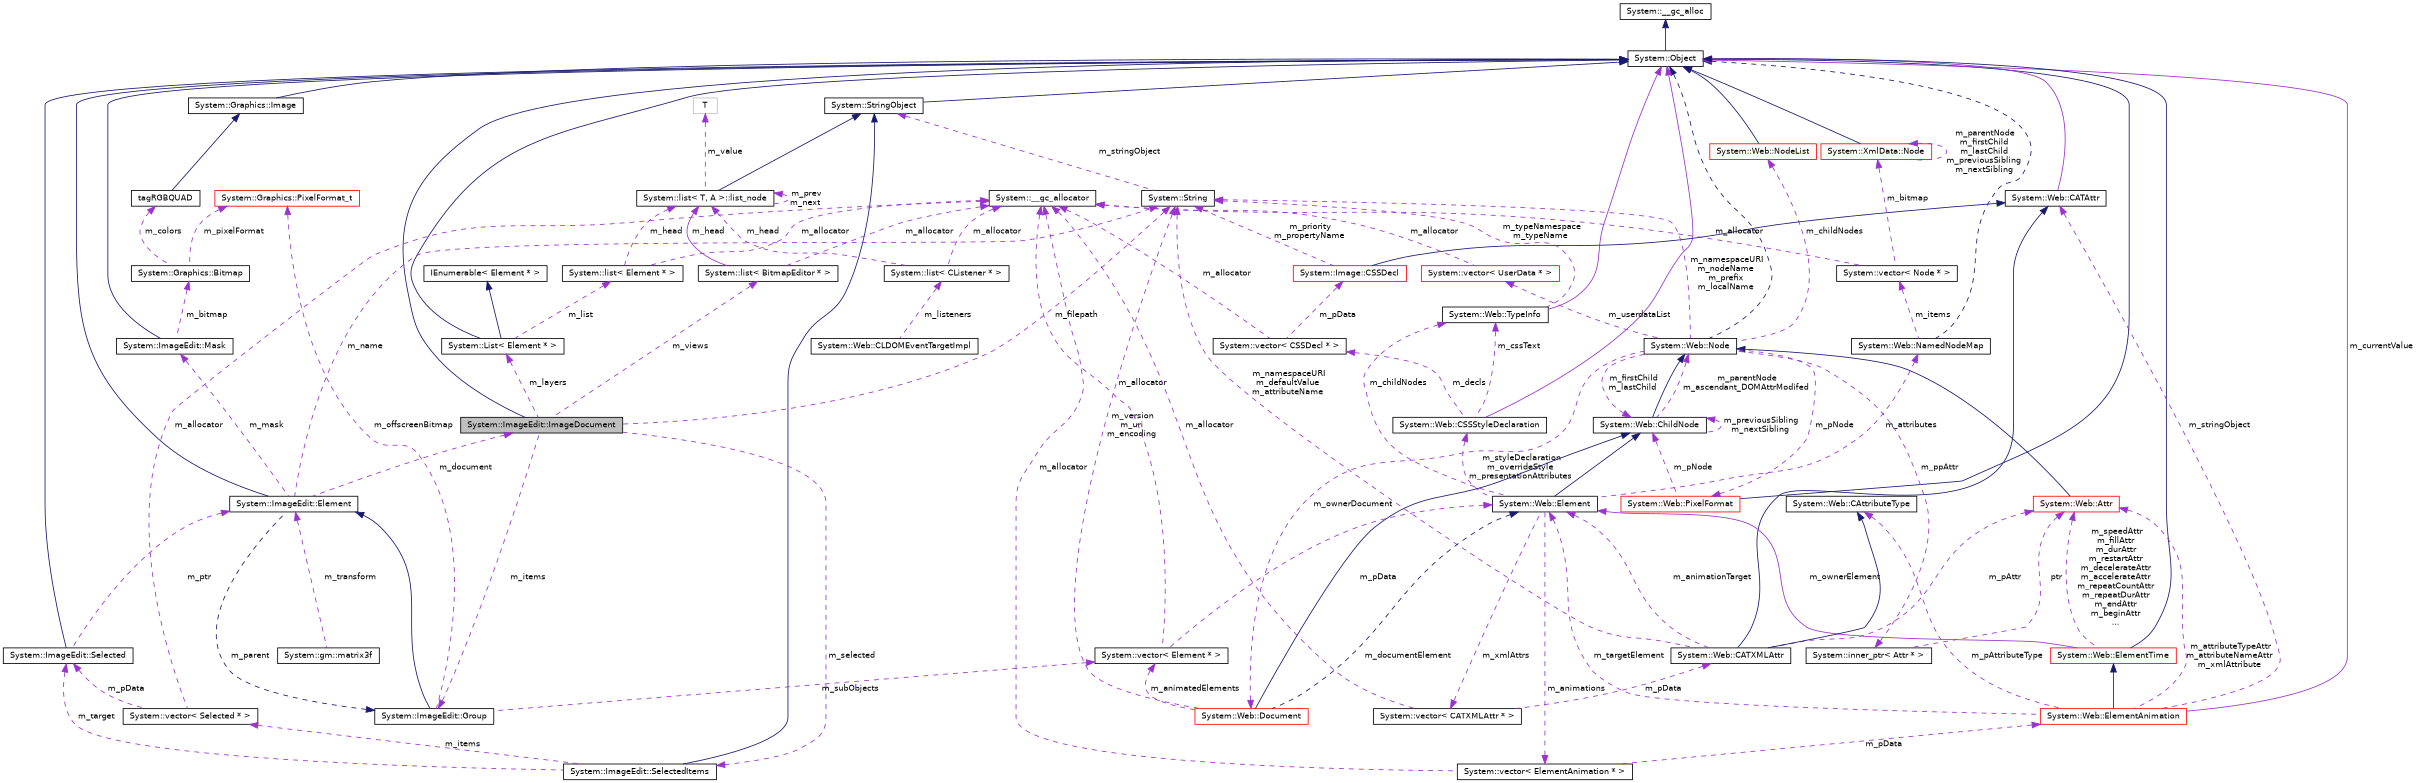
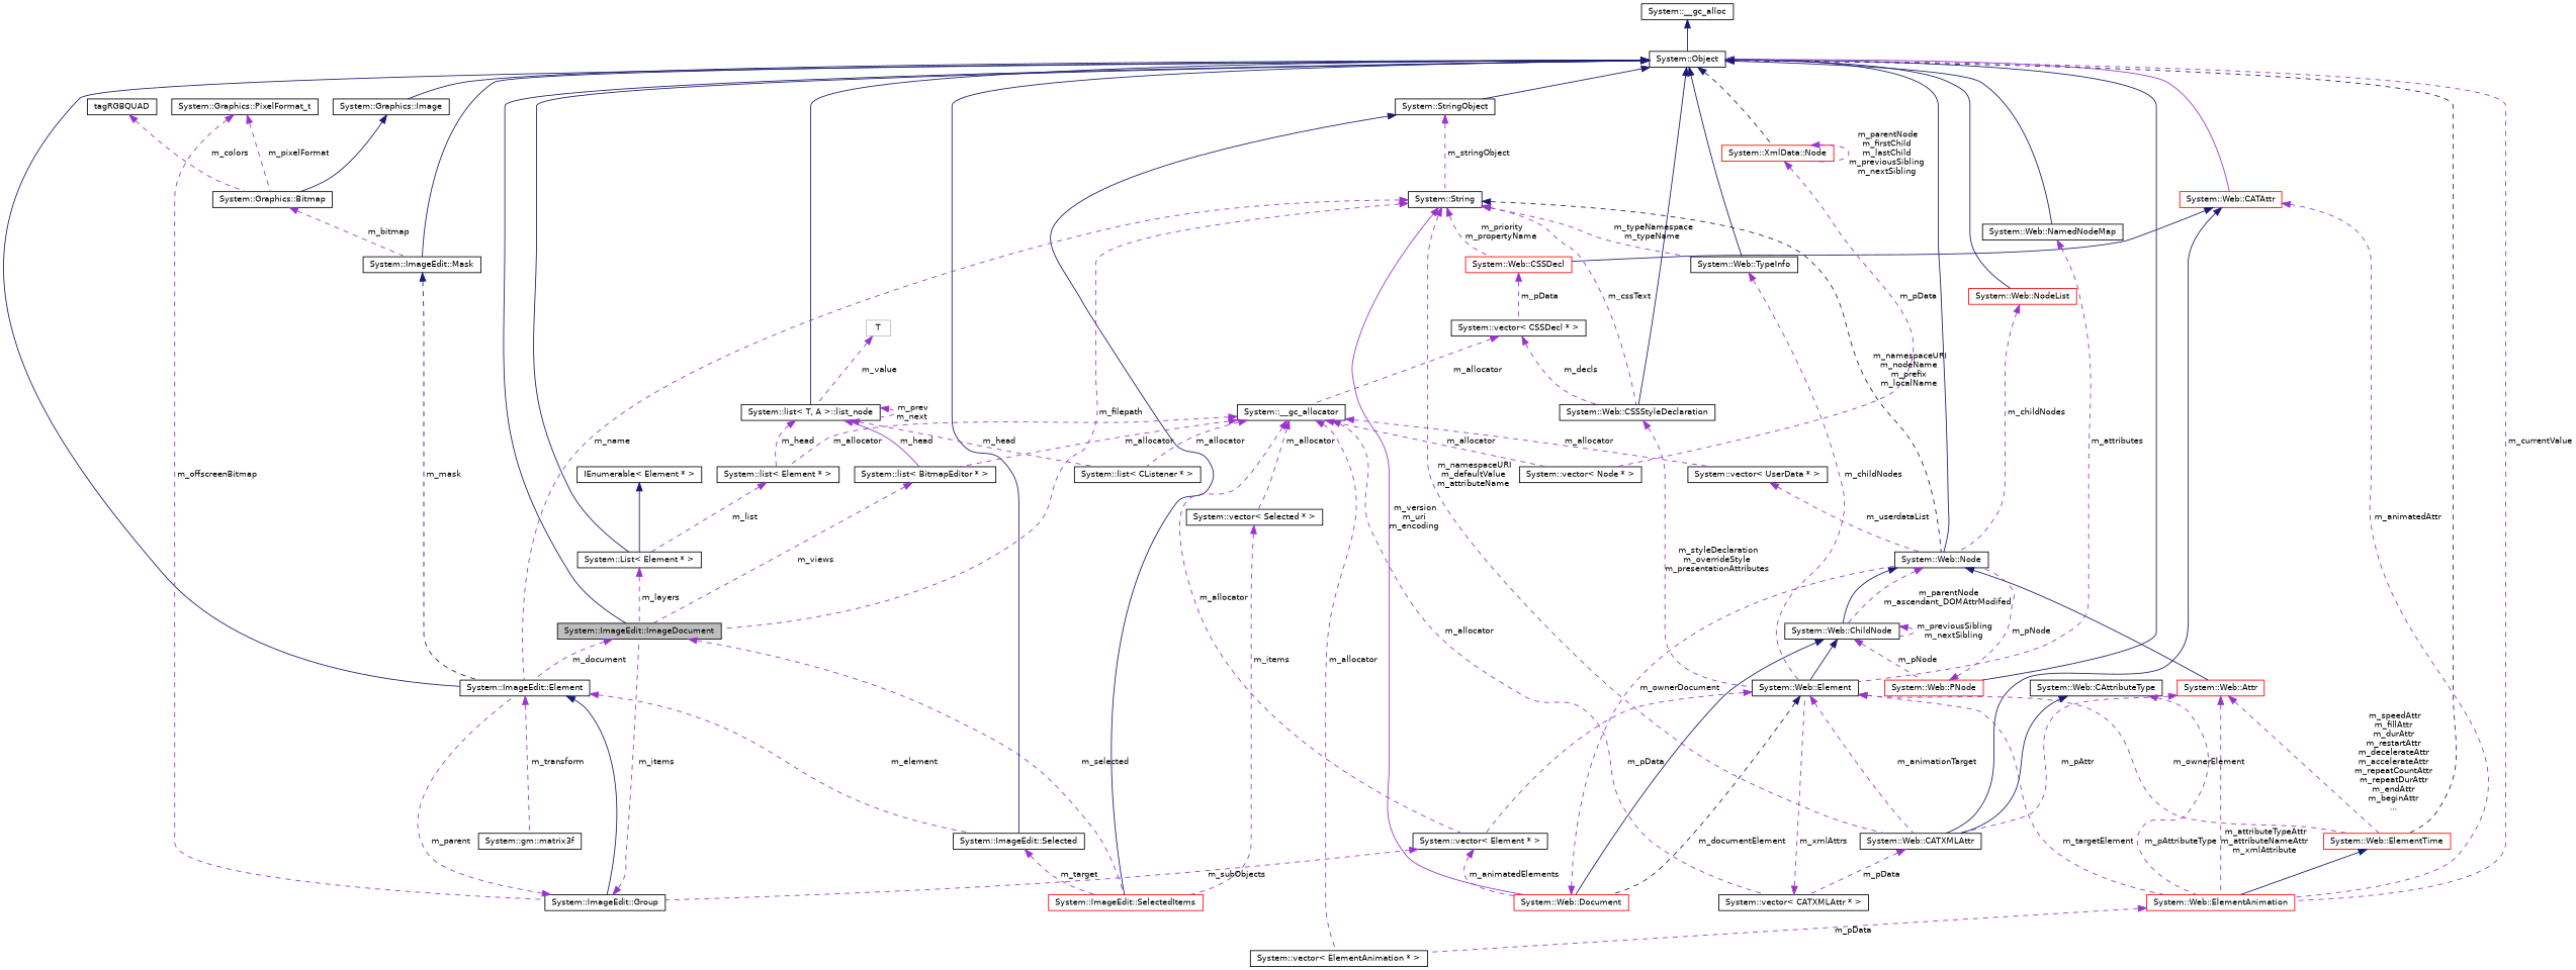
  digraph {
    node [color=black fillcolor=white fontname=Helvetica fontsize=10 shape=record style=filled]
    edge [color=darkorchid3 dir=back fontname=Helvetica fontsize=10 labelfontname=Helvetica labelfontsize=10 style=dashed]
    n1 [fillcolor=grey75 fontcolor=black height=0.2 label="System::ImageEdit::ImageDocument" width=0.4]
    n2 [height=0.2 label="System::ImageEdit::Element" width=0.4]
    n3 [height=0.2 label="System::ImageEdit::Selected" width=0.4]
    n4 [height=0.2 label="System::ImageEdit::Group" width=0.4]
    n5 [height=0.2 label="System::gm::matrix3f" width=0.4]
    n6 [height=0.2 label="System::Object" width=0.4]
    n7 [height=0.2 label="System::ImageEdit::Mask" width=0.4]
    n8 [height=0.2 label="System::Graphics::Image" width=0.4]
    n9 [height=0.2 label="System::Web::Node" width=0.4]
    n10 [color=red height=0.2 label="System::Web::NodeList" width=0.4]
    n11 [height=0.2 label="System::StringObject" width=0.4]
-   n12 [color=red height=0.2 label="System::Web::PixelFormat" width=0.4]
+   n12 [color=red height=0.2 label="System::Web::PNode" width=0.4]
    n13 [height=0.2 label="System::list\< T, A \>::list_node" width=0.4]
-   n14 [height=0.2 label="System::Web::CATAttr" width=0.4]
+   n14 [color=red height=0.2 label="System::Web::CATAttr" width=0.4]
    n15 [height=0.2 label="System::Web::NamedNodeMap" width=0.4]
    n16 [color=red height=0.2 label="System::XmlData::Node" width=0.4]
    n17 [height=0.2 label="System::Web::TypeInfo" width=0.4]
    n18 [height=0.2 label="System::Web::CSSStyleDeclaration" width=0.4]
    n19 [color=red height=0.2 label="System::Web::ElementAnimation" width=0.4]
    n20 [color=red height=0.2 label="System::Web::ElementTime" width=0.4]
    n21 [height=0.2 label="System::List\< Element * \>" width=0.4]
-   n22 [height=0.2 label="System::ImageEdit::SelectedItems" width=0.4]
+   n22 [color=red height=0.2 label="System::ImageEdit::SelectedItems" width=0.4]
    n23 [height=0.2 label="System::vector\< Selected * \>" width=0.4]
    n24 [height=0.2 label="System::Graphics::Bitmap" width=0.4]
    n25 [height=0.2 label="System::Web::ChildNode" width=0.4]
    n26 [color=red height=0.2 label="System::Web::Attr" width=0.4]
    n27 [height=0.2 label="System::String" width=0.4]
    n28 [height=0.2 label="System::list\< CListener * \>" width=0.4]
    n29 [height=0.2 label="System::list\< Element * \>" width=0.4]
    n30 [height=0.2 label="System::list\< BitmapEditor * \>" width=0.4]
    n31 [height=0.2 label="System::Web::CATXMLAttr" width=0.4]
-   n32 [color=red height=0.2 label="System::Image::CSSDecl" width=0.4]
+   n32 [color=red height=0.2 label="System::Web::CSSDecl" width=0.4]
    n33 [height=0.2 label="System::Web::Element" width=0.4]
    n34 [height=0.2 label="System::vector\< Node * \>" width=0.4]
    n35 [height=0.2 label="System::vector\< ElementAnimation * \>" width=0.4]
    n36 [height=0.2 label="System::__gc_alloc" width=0.4]
    n37 [height=0.2 label="System::__gc_allocator" width=0.4]
    n38 [height=0.2 label="System::vector\< Element * \>" width=0.4]
-   n39 [color=red height=0.2 label="System::vector\< UserData * \>" width=0.4]
+   n39 [height=0.2 label="System::vector\< UserData * \>" width=0.4]
    n40 [height=0.2 label="System::vector\< CATXMLAttr * \>" width=0.4]
    n41 [height=0.2 label="System::vector\< CSSDecl * \>" width=0.4]
    n42 [color=red height=0.2 label="System::Web::Document" width=0.4]
-   n43 [height=0.2 label="System::Web::CLDOMEventTargetImpl" width=0.4]
-   n44 [color=red height=0.2 label="System::Graphics::PixelFormat_t" width=0.4]
+   n44 [height=0.2 label="System::Graphics::PixelFormat_t" width=0.4]
    n45 [height=0.2 label=tagRGBQUAD width=0.4]
-   n46 [height=0.2 label="System::inner_ptr\< Attr * \>" width=0.4]
    n47 [color=grey75 height=0.2 label=T width=0.4]
    n48 [height=0.2 label="System::Web::CAttributeType" width=0.4]
    n49 [height=0.2 label="IEnumerable\< Element * \>" width=0.4]
    n1 -> n2 [label=" m_document"]
-   n2 -> n3 [label=" m_ptr"]
+   n2 -> n3 [label=" m_element"]
    n2 -> n4 [color=midnightblue style=solid]
    n2 -> n5 [label=" m_transform"]
    n3 -> n22 [label=" m_target"]
-   n3 -> n23 [label=" m_pData"]
    n4 -> n1 [label=" m_items"]
-   n4 -> n2 [color=midnightblue label=" m_parent"]
+   n4 -> n2 [label=" m_parent"]
    n6 -> n1 [color=midnightblue style=solid]
    n6 -> n2 [color=midnightblue style=solid]
    n6 -> n3 [color=midnightblue style=solid]
    n6 -> n7 [color=midnightblue style=solid]
    n6 -> n8 [color=midnightblue style=solid]
-   n6 -> n9 [color=midnightblue]
+   n6 -> n9 [color=midnightblue style=solid]
    n6 -> n10 [color=midnightblue style=solid]
    n6 -> n11 [color=midnightblue style=solid]
    n6 -> n12 [color=midnightblue style=solid]
-   n11 -> n13 [color=midnightblue style=solid]
+   n6 -> n13 [color=midnightblue style=solid]
    n6 -> n14 [style=solid]
-   n6 -> n15 [color=midnightblue]
-   n6 -> n16 [color=midnightblue style=solid]
-   n6 -> n17 [style=solid]
-   n6 -> n18 [style=solid]
-   n6 -> n19 [label=" m_currentValue" style=solid]
-   n6 -> n20 [color=midnightblue style=solid]
+   n6 -> n15 [color=midnightblue style=solid]
+   n6 -> n16 [color=midnightblue]
+   n6 -> n17 [color=midnightblue style=solid]
+   n6 -> n18 [color=midnightblue style=solid]
+   n6 -> n19 [label=" m_currentValue"]
+   n6 -> n20 [color=midnightblue]
    n6 -> n21 [color=midnightblue style=solid]
-   n7 -> n2 [label=" m_mask"]
-   n8 -> n45 [color=midnightblue style=solid]
+   n7 -> n2 [color=midnightblue label=" m_mask"]
+   n8 -> n24 [color=midnightblue style=solid]
    n9 -> n25 [color=midnightblue style=solid]
    n9 -> n25 [label=" m_parentNode\nm_ascendant_DOMAttrModifed"]
    n9 -> n26 [color=midnightblue style=solid]
    n10 -> n9 [label=" m_childNodes"]
    n11 -> n22 [color=midnightblue style=solid]
    n11 -> n27 [label=" m_stringObject"]
    n12 -> n9 [label=" m_pNode"]
    n13 -> n13 [label=" m_prev\nm_next"]
    n13 -> n28 [label=" m_head"]
    n13 -> n29 [label=" m_head"]
    n13 -> n30 [label=" m_head" style=solid]
-   n14 -> n19 [label=" m_stringObject"]
+   n14 -> n19 [label=" m_animatedAttr"]
    n14 -> n31 [color=midnightblue style=solid]
    n14 -> n32 [color=midnightblue style=solid]
    n15 -> n33 [label=" m_attributes"]
    n16 -> n16 [label=" m_parentNode\nm_firstChild\nm_lastChild\nm_previousSibling\nm_nextSibling"]
-   n16 -> n34 [label=" m_bitmap"]
+   n16 -> n34 [label=" m_pData"]
    n17 -> n33 [label=" m_childNodes"]
    n18 -> n33 [label=" m_styleDeclaration\nm_overrideStyle\nm_presentationAttributes"]
    n19 -> n35 [label=" m_pData"]
    n20 -> n19 [color=midnightblue style=solid]
    n21 -> n1 [label=" m_layers"]
-   n22 -> n1 [label=" m_selected"]
+   n1 -> n22 [label=" m_selected"]
    n23 -> n22 [label=" m_items"]
    n24 -> n7 [label=" m_bitmap"]
-   n25 -> n9 [label=" m_firstChild\nm_lastChild"]
    n25 -> n12 [label=" m_pNode"]
    n25 -> n25 [label=" m_previousSibling\nm_nextSibling"]
    n25 -> n33 [color=midnightblue style=solid]
    n25 -> n42 [color=midnightblue style=solid]
    n26 -> n19 [label=" m_attributeTypeAttr\nm_attributeNameAttr\nm_xmlAttribute"]
    n26 -> n20 [label=" m_speedAttr\nm_fillAttr\nm_durAttr\nm_restartAttr\nm_decelerateAttr\nm_accelerateAttr\nm_repeatCountAttr\nm_repeatDurAttr\nm_endAttr\nm_beginAttr\n..."]
    n26 -> n31 [label=" m_pAttr"]
-   n26 -> n46 [label=" ptr"]
    n27 -> n1 [label=" m_filepath"]
    n27 -> n2 [label=" m_name"]
-   n27 -> n9 [label=" m_namespaceURI\nm_nodeName\nm_prefix\nm_localName"]
+   n27 -> n9 [color=midnightblue label=" m_namespaceURI\nm_nodeName\nm_prefix\nm_localName"]
    n27 -> n17 [label=" m_typeNamespace\nm_typeName"]
-   n17 -> n18 [label=" m_cssText"]
+   n27 -> n18 [label=" m_cssText"]
    n27 -> n31 [label=" m_namespaceURI\nm_defaultValue\nm_attributeName"]
    n27 -> n32 [label=" m_priority\nm_propertyName"]
-   n27 -> n42 [label=" m_version\nm_uri\nm_encoding"]
-   n28 -> n43 [label=" m_listeners"]
+   n27 -> n42 [label=" m_version\nm_uri\nm_encoding" style=solid]
    n29 -> n21 [label=" m_list"]
    n30 -> n1 [label=" m_views"]
    n31 -> n40 [label=" m_pData"]
    n32 -> n41 [label=" m_pData"]
    n33 -> n19 [label=" m_targetElement"]
-   n33 -> n20 [label=" m_ownerElement" style=solid]
+   n33 -> n20 [label=" m_ownerElement"]
    n33 -> n31 [label=" m_animationTarget"]
    n33 -> n38 [label=" m_pData"]
    n33 -> n42 [color=midnightblue label=" m_documentElement"]
-   n34 -> n15 [label=" m_items"]
-   n35 -> n33 [label=" m_animations"]
    n36 -> n6 [color=midnightblue style=solid]
    n37 -> n23 [label=" m_allocator"]
    n37 -> n28 [label=" m_allocator"]
    n37 -> n29 [label=" m_allocator"]
    n37 -> n30 [label=" m_allocator"]
    n37 -> n34 [label=" m_allocator"]
    n37 -> n35 [label=" m_allocator"]
    n37 -> n38 [label=" m_allocator"]
    n37 -> n39 [label=" m_allocator"]
    n37 -> n40 [label=" m_allocator"]
-   n37 -> n41 [label=" m_allocator"]
+   n41 -> n37 [label=" m_allocator"]
    n38 -> n4 [label=" m_subObjects"]
    n38 -> n42 [label=" m_animatedElements"]
    n39 -> n9 [label=" m_userdataList"]
    n40 -> n33 [label=" m_xmlAttrs"]
    n41 -> n18 [label=" m_decls"]
    n42 -> n9 [label=" m_ownerDocument"]
    n44 -> n4 [label=" m_offscreenBitmap"]
    n44 -> n24 [label=" m_pixelFormat"]
    n45 -> n24 [label=" m_colors"]
-   n46 -> n9 [label=" m_ppAttr"]
    n47 -> n13 [label=" m_value"]
    n48 -> n19 [label=" m_pAttributeType"]
    n48 -> n31 [color=midnightblue style=solid]
    n49 -> n21 [color=midnightblue style=solid]
  }
